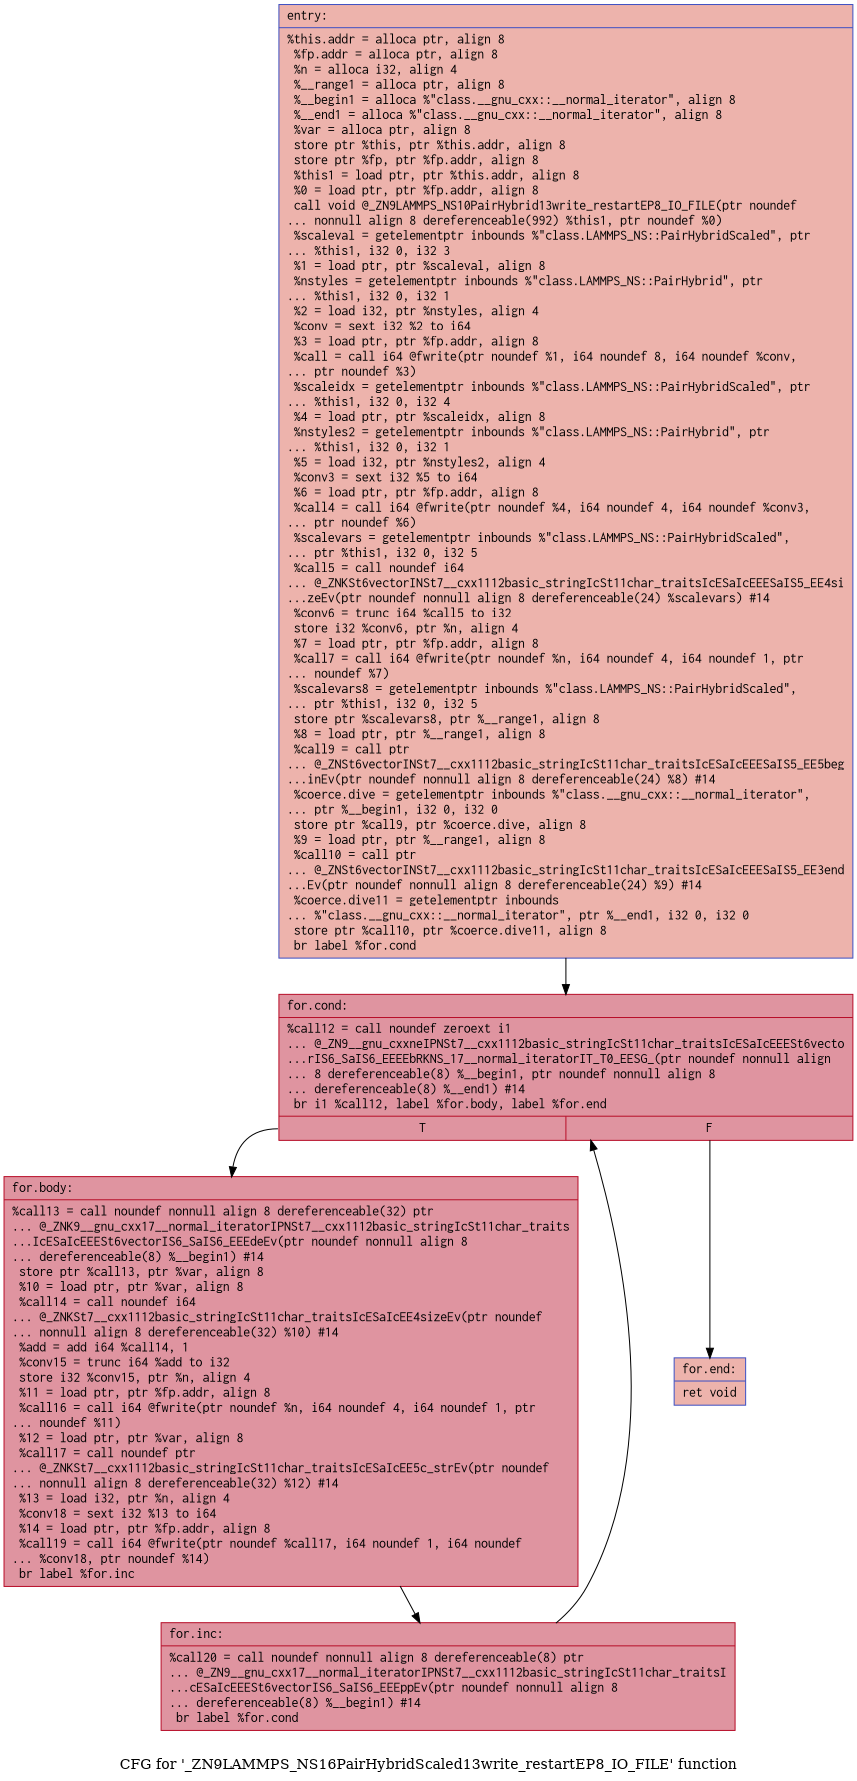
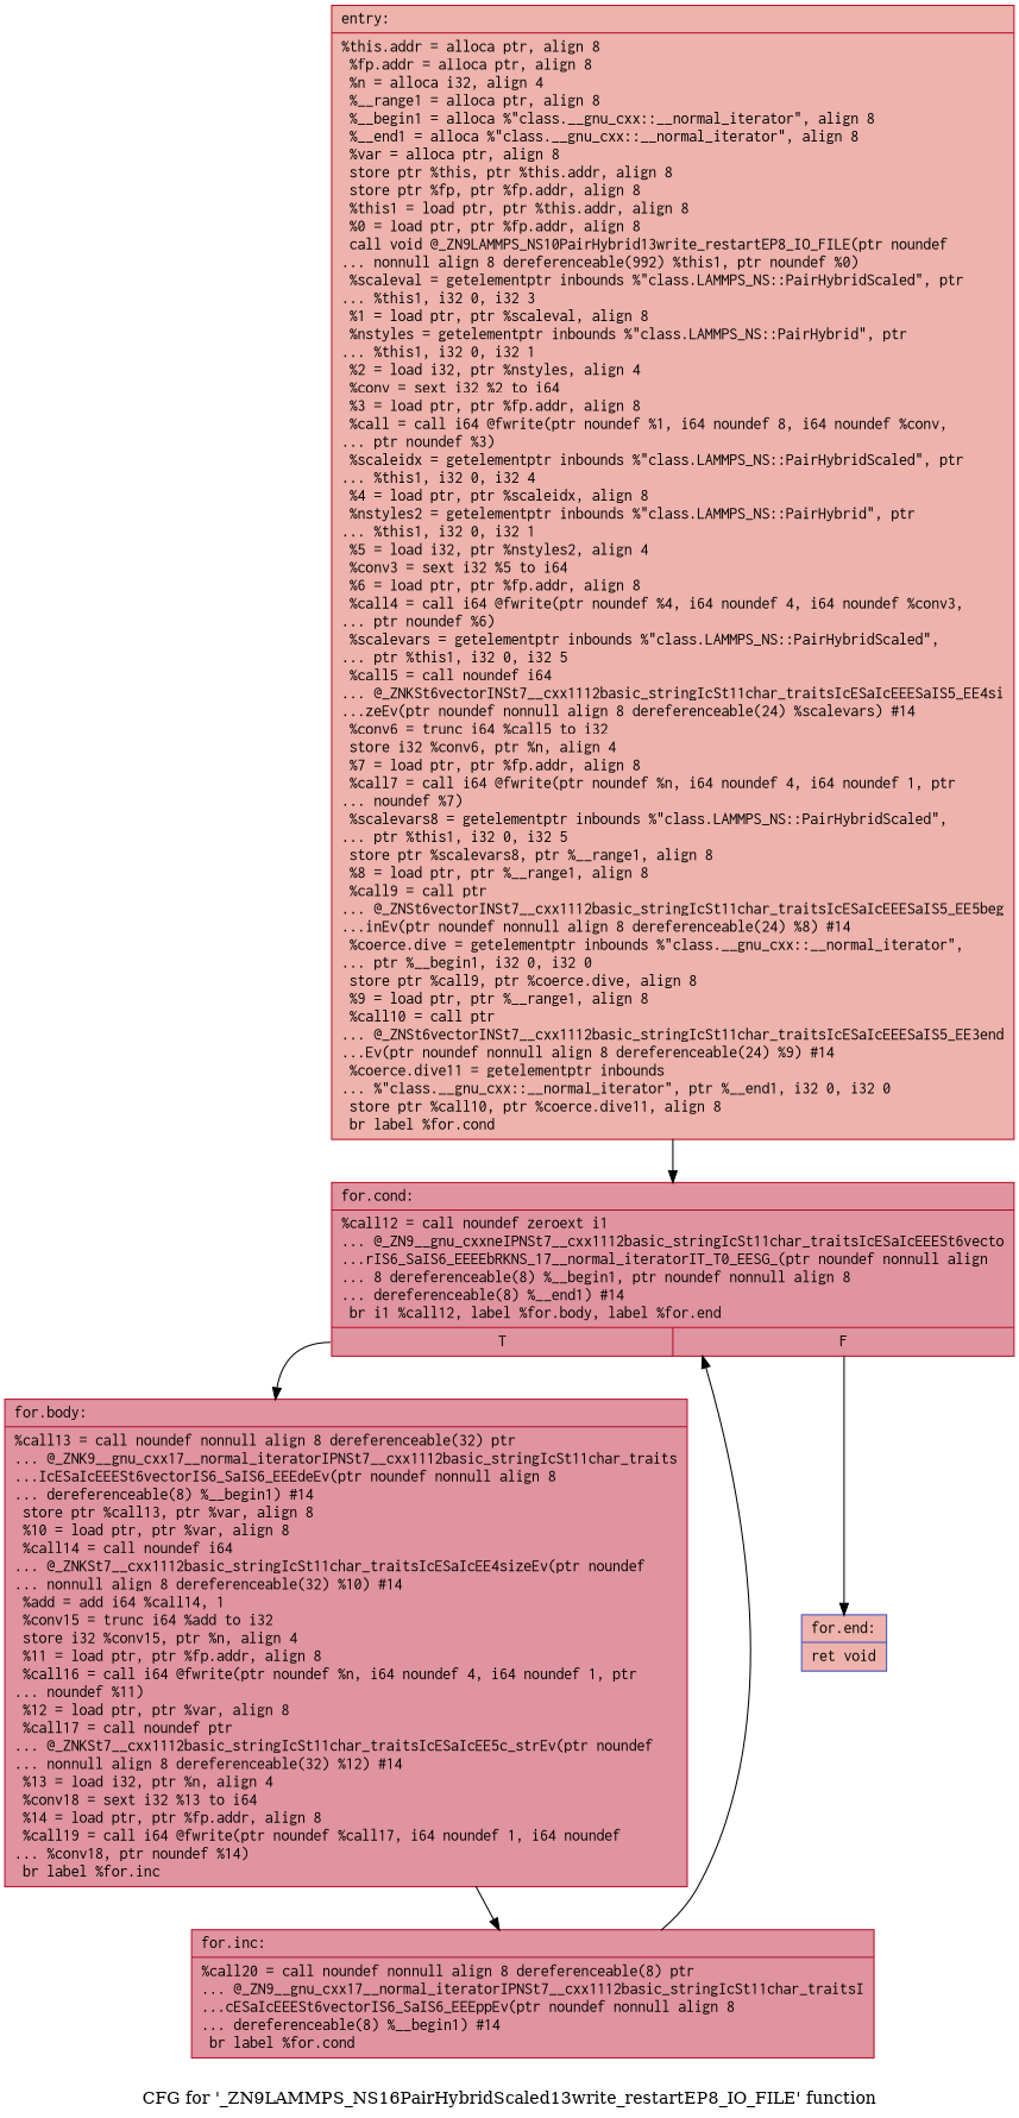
  digraph {
    label="CFG for '_ZN9LAMMPS_NS16PairHybridScaled13write_restartEP8_IO_FILE' function"
    node [color="#b70d28ff" fillcolor="#b70d2870" fontname=Courier shape=record style=filled]
-   n1 [color="#3d50c3ff" fillcolor="#d6524470" label="{entry:\l|  %this.addr = alloca ptr, align 8\l  %fp.addr = alloca ptr, align 8\l  %n = alloca i32, align 4\l  %__range1 = alloca ptr, align 8\l  %__begin1 = alloca %\"class.__gnu_cxx::__normal_iterator\", align 8\l  %__end1 = alloca %\"class.__gnu_cxx::__normal_iterator\", align 8\l  %var = alloca ptr, align 8\l  store ptr %this, ptr %this.addr, align 8\l  store ptr %fp, ptr %fp.addr, align 8\l  %this1 = load ptr, ptr %this.addr, align 8\l  %0 = load ptr, ptr %fp.addr, align 8\l  call void @_ZN9LAMMPS_NS10PairHybrid13write_restartEP8_IO_FILE(ptr noundef\l... nonnull align 8 dereferenceable(992) %this1, ptr noundef %0)\l  %scaleval = getelementptr inbounds %\"class.LAMMPS_NS::PairHybridScaled\", ptr\l... %this1, i32 0, i32 3\l  %1 = load ptr, ptr %scaleval, align 8\l  %nstyles = getelementptr inbounds %\"class.LAMMPS_NS::PairHybrid\", ptr\l... %this1, i32 0, i32 1\l  %2 = load i32, ptr %nstyles, align 4\l  %conv = sext i32 %2 to i64\l  %3 = load ptr, ptr %fp.addr, align 8\l  %call = call i64 @fwrite(ptr noundef %1, i64 noundef 8, i64 noundef %conv,\l... ptr noundef %3)\l  %scaleidx = getelementptr inbounds %\"class.LAMMPS_NS::PairHybridScaled\", ptr\l... %this1, i32 0, i32 4\l  %4 = load ptr, ptr %scaleidx, align 8\l  %nstyles2 = getelementptr inbounds %\"class.LAMMPS_NS::PairHybrid\", ptr\l... %this1, i32 0, i32 1\l  %5 = load i32, ptr %nstyles2, align 4\l  %conv3 = sext i32 %5 to i64\l  %6 = load ptr, ptr %fp.addr, align 8\l  %call4 = call i64 @fwrite(ptr noundef %4, i64 noundef 4, i64 noundef %conv3,\l... ptr noundef %6)\l  %scalevars = getelementptr inbounds %\"class.LAMMPS_NS::PairHybridScaled\",\l... ptr %this1, i32 0, i32 5\l  %call5 = call noundef i64\l... @_ZNKSt6vectorINSt7__cxx1112basic_stringIcSt11char_traitsIcESaIcEEESaIS5_EE4si\l...zeEv(ptr noundef nonnull align 8 dereferenceable(24) %scalevars) #14\l  %conv6 = trunc i64 %call5 to i32\l  store i32 %conv6, ptr %n, align 4\l  %7 = load ptr, ptr %fp.addr, align 8\l  %call7 = call i64 @fwrite(ptr noundef %n, i64 noundef 4, i64 noundef 1, ptr\l... noundef %7)\l  %scalevars8 = getelementptr inbounds %\"class.LAMMPS_NS::PairHybridScaled\",\l... ptr %this1, i32 0, i32 5\l  store ptr %scalevars8, ptr %__range1, align 8\l  %8 = load ptr, ptr %__range1, align 8\l  %call9 = call ptr\l... @_ZNSt6vectorINSt7__cxx1112basic_stringIcSt11char_traitsIcESaIcEEESaIS5_EE5beg\l...inEv(ptr noundef nonnull align 8 dereferenceable(24) %8) #14\l  %coerce.dive = getelementptr inbounds %\"class.__gnu_cxx::__normal_iterator\",\l... ptr %__begin1, i32 0, i32 0\l  store ptr %call9, ptr %coerce.dive, align 8\l  %9 = load ptr, ptr %__range1, align 8\l  %call10 = call ptr\l... @_ZNSt6vectorINSt7__cxx1112basic_stringIcSt11char_traitsIcESaIcEEESaIS5_EE3end\l...Ev(ptr noundef nonnull align 8 dereferenceable(24) %9) #14\l  %coerce.dive11 = getelementptr inbounds\l... %\"class.__gnu_cxx::__normal_iterator\", ptr %__end1, i32 0, i32 0\l  store ptr %call10, ptr %coerce.dive11, align 8\l  br label %for.cond\l}"]
+   n1 [fillcolor="#d6524470" label="{entry:\l|  %this.addr = alloca ptr, align 8\l  %fp.addr = alloca ptr, align 8\l  %n = alloca i32, align 4\l  %__range1 = alloca ptr, align 8\l  %__begin1 = alloca %\"class.__gnu_cxx::__normal_iterator\", align 8\l  %__end1 = alloca %\"class.__gnu_cxx::__normal_iterator\", align 8\l  %var = alloca ptr, align 8\l  store ptr %this, ptr %this.addr, align 8\l  store ptr %fp, ptr %fp.addr, align 8\l  %this1 = load ptr, ptr %this.addr, align 8\l  %0 = load ptr, ptr %fp.addr, align 8\l  call void @_ZN9LAMMPS_NS10PairHybrid13write_restartEP8_IO_FILE(ptr noundef\l... nonnull align 8 dereferenceable(992) %this1, ptr noundef %0)\l  %scaleval = getelementptr inbounds %\"class.LAMMPS_NS::PairHybridScaled\", ptr\l... %this1, i32 0, i32 3\l  %1 = load ptr, ptr %scaleval, align 8\l  %nstyles = getelementptr inbounds %\"class.LAMMPS_NS::PairHybrid\", ptr\l... %this1, i32 0, i32 1\l  %2 = load i32, ptr %nstyles, align 4\l  %conv = sext i32 %2 to i64\l  %3 = load ptr, ptr %fp.addr, align 8\l  %call = call i64 @fwrite(ptr noundef %1, i64 noundef 8, i64 noundef %conv,\l... ptr noundef %3)\l  %scaleidx = getelementptr inbounds %\"class.LAMMPS_NS::PairHybridScaled\", ptr\l... %this1, i32 0, i32 4\l  %4 = load ptr, ptr %scaleidx, align 8\l  %nstyles2 = getelementptr inbounds %\"class.LAMMPS_NS::PairHybrid\", ptr\l... %this1, i32 0, i32 1\l  %5 = load i32, ptr %nstyles2, align 4\l  %conv3 = sext i32 %5 to i64\l  %6 = load ptr, ptr %fp.addr, align 8\l  %call4 = call i64 @fwrite(ptr noundef %4, i64 noundef 4, i64 noundef %conv3,\l... ptr noundef %6)\l  %scalevars = getelementptr inbounds %\"class.LAMMPS_NS::PairHybridScaled\",\l... ptr %this1, i32 0, i32 5\l  %call5 = call noundef i64\l... @_ZNKSt6vectorINSt7__cxx1112basic_stringIcSt11char_traitsIcESaIcEEESaIS5_EE4si\l...zeEv(ptr noundef nonnull align 8 dereferenceable(24) %scalevars) #14\l  %conv6 = trunc i64 %call5 to i32\l  store i32 %conv6, ptr %n, align 4\l  %7 = load ptr, ptr %fp.addr, align 8\l  %call7 = call i64 @fwrite(ptr noundef %n, i64 noundef 4, i64 noundef 1, ptr\l... noundef %7)\l  %scalevars8 = getelementptr inbounds %\"class.LAMMPS_NS::PairHybridScaled\",\l... ptr %this1, i32 0, i32 5\l  store ptr %scalevars8, ptr %__range1, align 8\l  %8 = load ptr, ptr %__range1, align 8\l  %call9 = call ptr\l... @_ZNSt6vectorINSt7__cxx1112basic_stringIcSt11char_traitsIcESaIcEEESaIS5_EE5beg\l...inEv(ptr noundef nonnull align 8 dereferenceable(24) %8) #14\l  %coerce.dive = getelementptr inbounds %\"class.__gnu_cxx::__normal_iterator\",\l... ptr %__begin1, i32 0, i32 0\l  store ptr %call9, ptr %coerce.dive, align 8\l  %9 = load ptr, ptr %__range1, align 8\l  %call10 = call ptr\l... @_ZNSt6vectorINSt7__cxx1112basic_stringIcSt11char_traitsIcESaIcEEESaIS5_EE3end\l...Ev(ptr noundef nonnull align 8 dereferenceable(24) %9) #14\l  %coerce.dive11 = getelementptr inbounds\l... %\"class.__gnu_cxx::__normal_iterator\", ptr %__end1, i32 0, i32 0\l  store ptr %call10, ptr %coerce.dive11, align 8\l  br label %for.cond\l}"]
    n2 [label="{for.cond:\l|  %call12 = call noundef zeroext i1\l... @_ZN9__gnu_cxxneIPNSt7__cxx1112basic_stringIcSt11char_traitsIcESaIcEEESt6vecto\l...rIS6_SaIS6_EEEEbRKNS_17__normal_iteratorIT_T0_EESG_(ptr noundef nonnull align\l... 8 dereferenceable(8) %__begin1, ptr noundef nonnull align 8\l... dereferenceable(8) %__end1) #14\l  br i1 %call12, label %for.body, label %for.end\l|{<s0>T|<s1>F}}"]
    n3 [label="{for.body:\l|  %call13 = call noundef nonnull align 8 dereferenceable(32) ptr\l... @_ZNK9__gnu_cxx17__normal_iteratorIPNSt7__cxx1112basic_stringIcSt11char_traits\l...IcESaIcEEESt6vectorIS6_SaIS6_EEEdeEv(ptr noundef nonnull align 8\l... dereferenceable(8) %__begin1) #14\l  store ptr %call13, ptr %var, align 8\l  %10 = load ptr, ptr %var, align 8\l  %call14 = call noundef i64\l... @_ZNKSt7__cxx1112basic_stringIcSt11char_traitsIcESaIcEE4sizeEv(ptr noundef\l... nonnull align 8 dereferenceable(32) %10) #14\l  %add = add i64 %call14, 1\l  %conv15 = trunc i64 %add to i32\l  store i32 %conv15, ptr %n, align 4\l  %11 = load ptr, ptr %fp.addr, align 8\l  %call16 = call i64 @fwrite(ptr noundef %n, i64 noundef 4, i64 noundef 1, ptr\l... noundef %11)\l  %12 = load ptr, ptr %var, align 8\l  %call17 = call noundef ptr\l... @_ZNKSt7__cxx1112basic_stringIcSt11char_traitsIcESaIcEE5c_strEv(ptr noundef\l... nonnull align 8 dereferenceable(32) %12) #14\l  %13 = load i32, ptr %n, align 4\l  %conv18 = sext i32 %13 to i64\l  %14 = load ptr, ptr %fp.addr, align 8\l  %call19 = call i64 @fwrite(ptr noundef %call17, i64 noundef 1, i64 noundef\l... %conv18, ptr noundef %14)\l  br label %for.inc\l}"]
    n4 [color="#3d50c3ff" fillcolor="#d6524470" label="{for.end:\l|  ret void\l}"]
    n5 [label="{for.inc:\l|  %call20 = call noundef nonnull align 8 dereferenceable(8) ptr\l... @_ZN9__gnu_cxx17__normal_iteratorIPNSt7__cxx1112basic_stringIcSt11char_traitsI\l...cESaIcEEESt6vectorIS6_SaIS6_EEEppEv(ptr noundef nonnull align 8\l... dereferenceable(8) %__begin1) #14\l  br label %for.cond\l}"]
    n1 -> n2
    n2 -> n3 [tailport=s0]
    n2 -> n4 [tailport=s1]
    n3 -> n5
    n5 -> n2
  }
